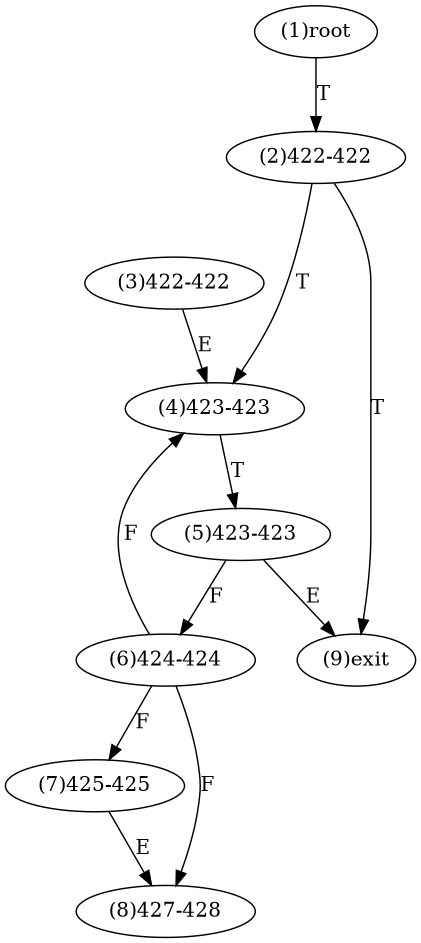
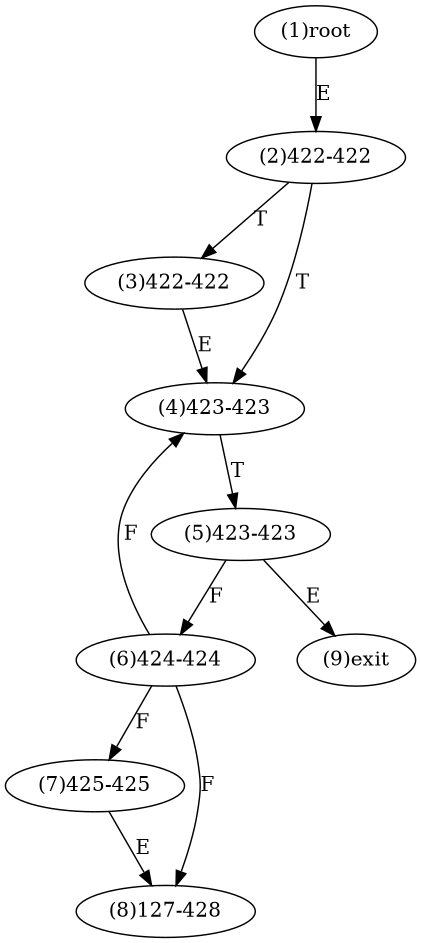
  digraph {
    n1 [label="(1)root"]
    n2 [label="(2)422-422"]
    n3 [label="(3)422-422"]
    n4 [label="(4)423-423"]
    n5 [label="(5)423-423"]
    n6 [label="(6)424-424"]
    n7 [label="(9)exit"]
    n8 [label="(7)425-425"]
-   n9 [label="(8)427-428"]
-   n1 -> n2 [label=T]
-   n2 -> n7 [label=T]
+   n9 [label="(8)127-428"]
+   n1 -> n2 [label=E]
+   n2 -> n3 [label=T]
    n2 -> n4 [label=T]
    n3 -> n4 [label=E]
    n4 -> n5 [label=T]
    n5 -> n6 [label=F]
    n5 -> n7 [label=E]
    n6 -> n4 [label=F]
    n6 -> n8 [label=F]
    n6 -> n9 [label=F]
    n8 -> n9 [label=E]
  }
